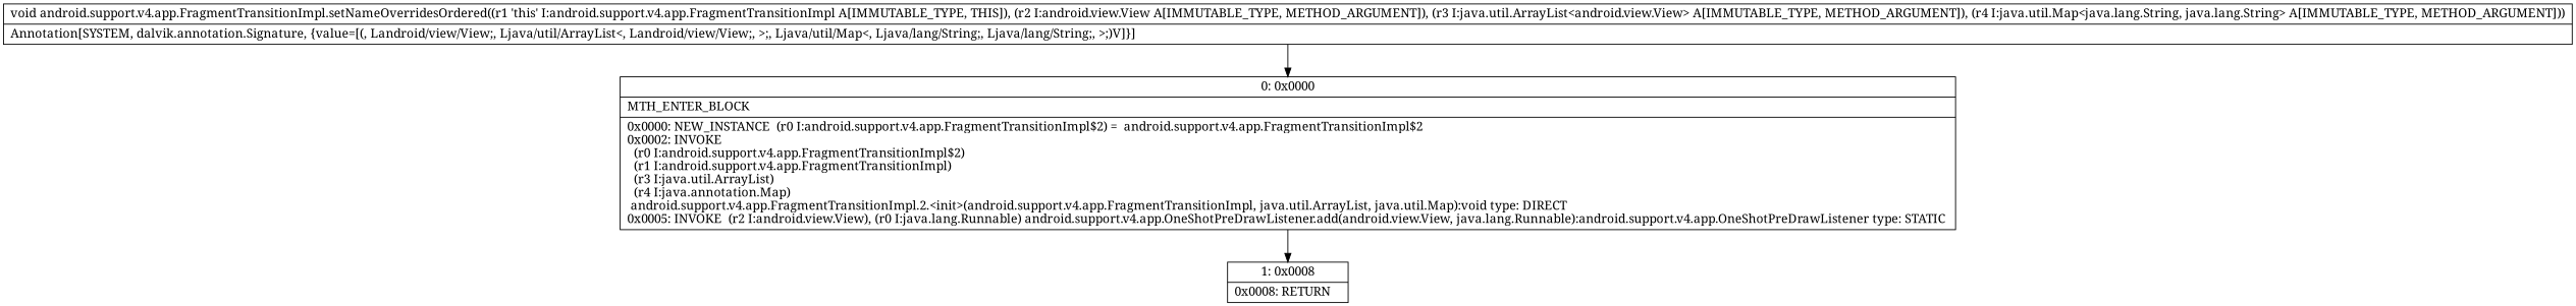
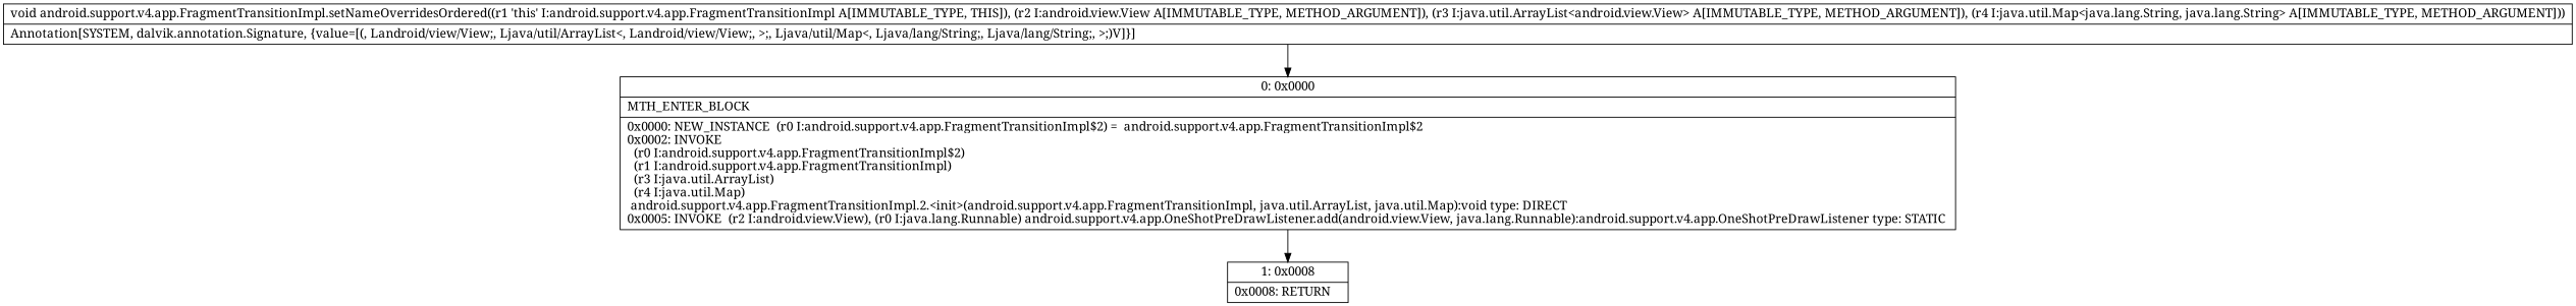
  digraph {
    fontname="Noto Serif"
    node [shape=record fontname="Noto Serif"]
    edge [fontname="Noto Serif"]
-   n1 [label="{0\:\ 0x0000|MTH_ENTER_BLOCK\l|0x0000: NEW_INSTANCE  (r0 I:android.support.v4.app.FragmentTransitionImpl$2) =  android.support.v4.app.FragmentTransitionImpl$2 \l0x0002: INVOKE  \l  (r0 I:android.support.v4.app.FragmentTransitionImpl$2)\l  (r1 I:android.support.v4.app.FragmentTransitionImpl)\l  (r3 I:java.util.ArrayList)\l  (r4 I:java.annotation.Map)\l android.support.v4.app.FragmentTransitionImpl.2.\<init\>(android.support.v4.app.FragmentTransitionImpl, java.util.ArrayList, java.util.Map):void type: DIRECT \l0x0005: INVOKE  (r2 I:android.view.View), (r0 I:java.lang.Runnable) android.support.v4.app.OneShotPreDrawListener.add(android.view.View, java.lang.Runnable):android.support.v4.app.OneShotPreDrawListener type: STATIC \l}"]
+   n1 [label="{0\:\ 0x0000|MTH_ENTER_BLOCK\l|0x0000: NEW_INSTANCE  (r0 I:android.support.v4.app.FragmentTransitionImpl$2) =  android.support.v4.app.FragmentTransitionImpl$2 \l0x0002: INVOKE  \l  (r0 I:android.support.v4.app.FragmentTransitionImpl$2)\l  (r1 I:android.support.v4.app.FragmentTransitionImpl)\l  (r3 I:java.util.ArrayList)\l  (r4 I:java.util.Map)\l android.support.v4.app.FragmentTransitionImpl.2.\<init\>(android.support.v4.app.FragmentTransitionImpl, java.util.ArrayList, java.util.Map):void type: DIRECT \l0x0005: INVOKE  (r2 I:android.view.View), (r0 I:java.lang.Runnable) android.support.v4.app.OneShotPreDrawListener.add(android.view.View, java.lang.Runnable):android.support.v4.app.OneShotPreDrawListener type: STATIC \l}"]
    n2 [label="{1\:\ 0x0008|0x0008: RETURN   \l}"]
    n3 [label="{void android.support.v4.app.FragmentTransitionImpl.setNameOverridesOrdered((r1 'this' I:android.support.v4.app.FragmentTransitionImpl A[IMMUTABLE_TYPE, THIS]), (r2 I:android.view.View A[IMMUTABLE_TYPE, METHOD_ARGUMENT]), (r3 I:java.util.ArrayList\<android.view.View\> A[IMMUTABLE_TYPE, METHOD_ARGUMENT]), (r4 I:java.util.Map\<java.lang.String, java.lang.String\> A[IMMUTABLE_TYPE, METHOD_ARGUMENT]))  | Annotation[SYSTEM, dalvik.annotation.Signature, \{value=[(, Landroid\/view\/View;, Ljava\/util\/ArrayList\<, Landroid\/view\/View;, \>;, Ljava\/util\/Map\<, Ljava\/lang\/String;, Ljava\/lang\/String;, \>;)V]\}]\l}"]
    n1 -> n2
    n3 -> n1
  }
